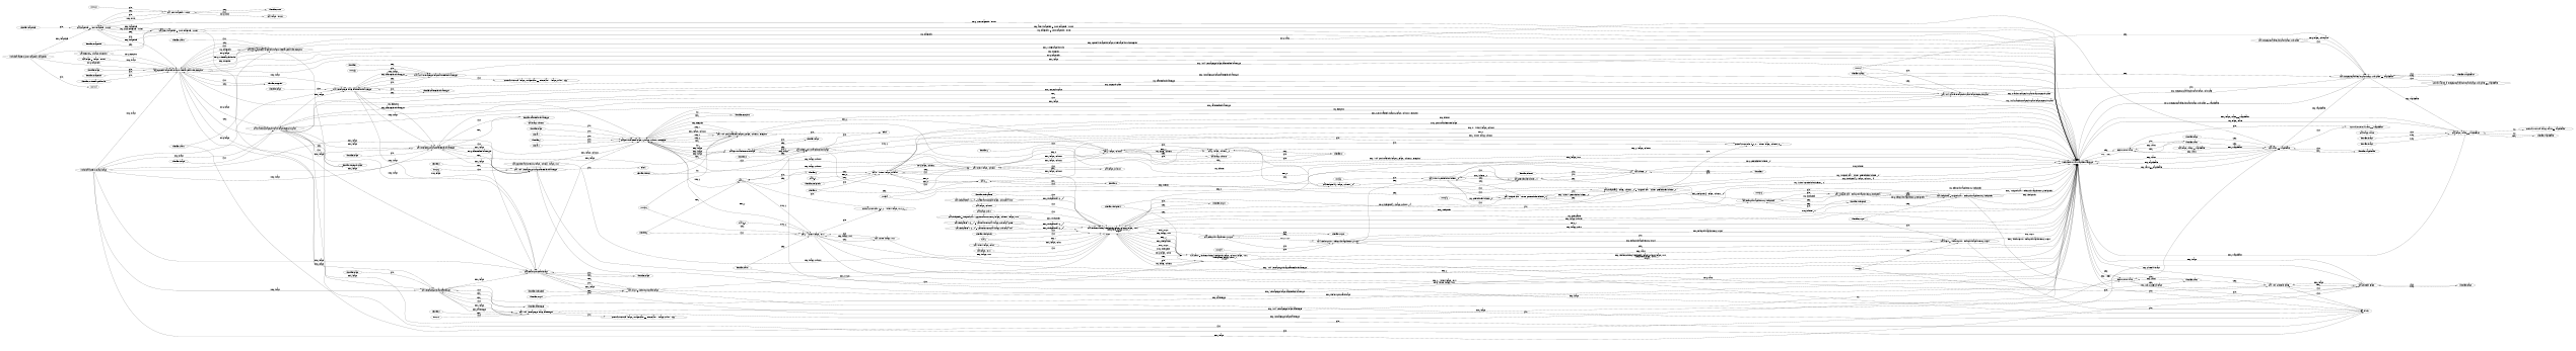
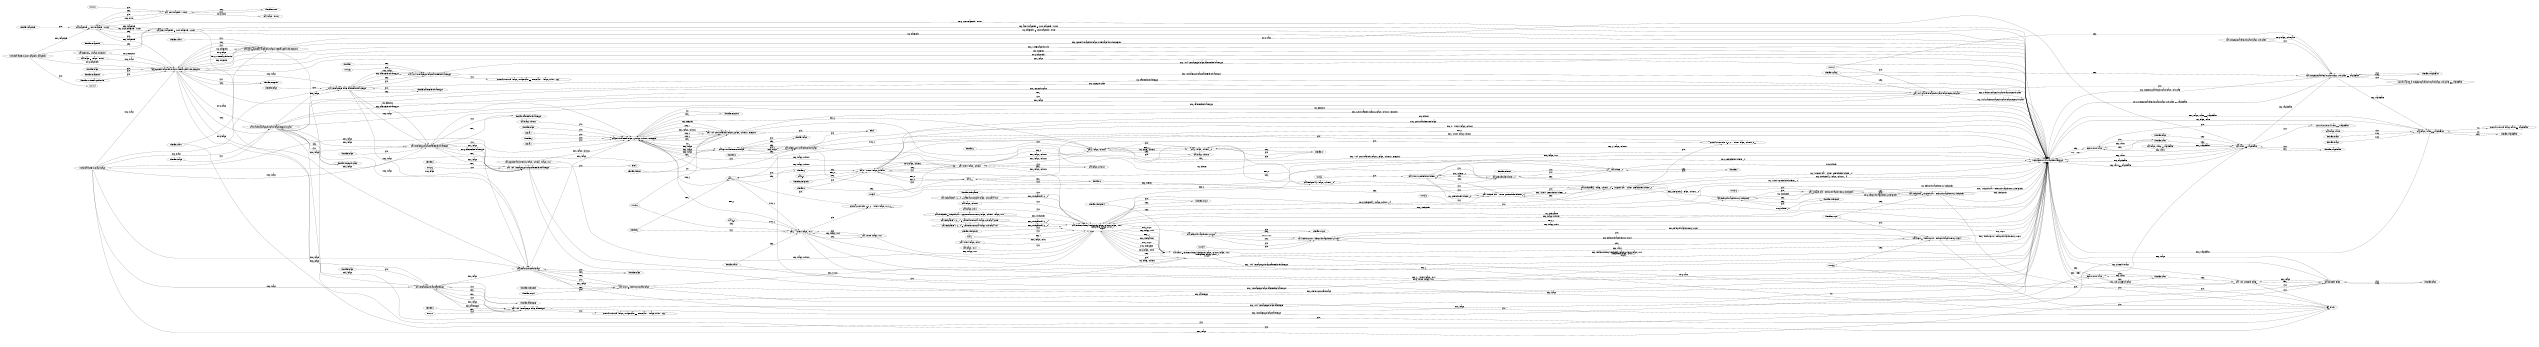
  digraph {
    rankdir=LR
    n1 [label="(Call,image_info != (const ImageInfo *) NULL)"]
    n2 [label="(Call,(const ImageInfo *) NULL)"]
    n3 [label="(Call,assert(image_info != (const ImageInfo *) NULL))"]
    n4 [label="(Call,OpenBlob(image_info,image,WriteBinaryBlobMode,exception))"]
    n5 [label="(MethodReturn,static MagickBooleanType)"]
    n6 [label="(Call,(Image *) NULL)"]
    n7 [label="(Identifier,NULL)"]
    n8 [label="(Block,)"]
    n9 [label="(Call,status=OpenBlob(image_info,image,WriteBinaryBlobMode,exception))"]
    n10 [label="(Call,TransformImageColorspace(image,sRGBColorspace))"]
    n11 [label="(Call,SetImageType(image,PaletteType))"]
    n12 [label="(Call,sixel_output_create(image))"]
    n13 [label="(Call,GetVirtualPixels(image,0,y,image->columns,1,exception))"]
    n14 [label="(Call,SetImageType(image,PaletteBilevelMatteType))"]
    n15 [label="(Call,SetImageType(image,PaletteBilevelMatteType))"]
    n16 [label="(Identifier,exception)"]
    n17 [label="(Return,return(status);)"]
    n18 [label="(Return,return(status);)"]
    n19 [label="(MethodParameterIn,const ImageInfo *image_info)"]
    n20 [label=1007104]
    n21 [label="(Call,status == MagickFalse)"]
    n22 [label="(Call,(void) TransformImageColorspace(image,sRGBColorspace))"]
    n23 [label="(Identifier,sRGBColorspace)"]
    n24 [label="(Call,(void) SetImageType(image,PaletteType))"]
    n25 [label="(Identifier,PaletteType)"]
    n26 [label="(Call,output = sixel_output_create(image))"]
    n27 [label="(Call,CloseBlob(image))"]
    n28 [label="(Identifier,image)"]
    n29 [label="(Call,y++)"]
    n30 [label="(Call,(void) GetVirtualPixels(image,0,y,image->columns,1,exception))"]
    n31 [label="(Call,GetVirtualIndexQueue(image))"]
    n32 [label="(Call,(ssize_t) image->columns)"]
    n33 [label="(Call,y * image->columns)"]
    n34 [label="(Identifier,exception)"]
    n35 [label="(Call,(void) SetImageType(image,PaletteBilevelMatteType))"]
    n36 [label="(Identifier,PaletteBilevelMatteType)"]
    n37 [label="(Call,(void) SetImageType(image,PaletteBilevelMatteType))"]
    n38 [label="(Identifier,PaletteBilevelMatteType)"]
    n39 [label="(Call,IssRGBCompatibleColorspace(image->colorspace) == MagickFalse)"]
    n40 [label="(ControlStructure,if (status == MagickFalse))"]
    n41 [label="(Identifier,MagickFalse)"]
    n42 [label="(Identifier,status)"]
    n43 [label="(Call,image->matte == MagickFalse)"]
    n44 [label="(Identifier,MagickFalse)"]
    n45 [label="(ControlStructure,if (IssRGBCompatibleColorspace(image->colorspace) == MagickFalse))"]
    n46 [label="(ControlStructure,if (image->matte == MagickFalse))"]
    n47 [label="(Identifier,MagickFalse)"]
    n48 [label="(ControlStructure,if ((image->storage_class == DirectClass) || (image->colors > 256)))"]
    n49 [label="(Call,sixel_encode_impl(sixel_pixels, image->columns, image->rows,\n                          sixel_palette, image->colors, -1,\n                          output))"]
    n50 [label="(Call,(void) CloseBlob(image))"]
    n51 [label="(Identifier,image)"]
    n52 [label="(Call,status = sixel_encode_impl(sixel_pixels, image->columns, image->rows,\n                          sixel_palette, image->colors, -1,\n                          output))"]
    n53 [label="(Call,RelinquishMagickMemory(sixel_pixels))"]
    n54 [label="(Call,RelinquishMagickMemory(output))"]
    n55 [label="(Identifier,output)"]
    n56 [label="(Call,(unsigned char *) RelinquishMagickMemory(sixel_pixels))"]
    n57 [label="(Identifier,sixel_pixels)"]
    n58 [label="(Call,(sixel_output_t *) RelinquishMagickMemory(output))"]
    n59 [label="(Identifier,output)"]
    n60 [label="(Identifier,status)"]
    n61 [label="(Call,sixel_pixels =(unsigned char *) RelinquishMagickMemory(sixel_pixels))"]
    n62 [label="(Call,output = (sixel_output_t *) RelinquishMagickMemory(output))"]
    n63 [label="(Call,y < (ssize_t) image->rows)"]
    n64 [label="(ControlStructure,for (y=0; y < (ssize_t) image->rows; y++))"]
    n65 [label="(Identifier,y)"]
    n66 [label="(Block,)"]
    n67 [label="(Call,indexes=GetVirtualIndexQueue(image))"]
    n68 [label="(Identifier,image)"]
    n69 [label="(Call,x < (ssize_t) image->columns)"]
    n70 [label="(Call,image->columns)"]
    n71 [label="(Call,y * image->columns + x)"]
    n72 [label="(Call,image->columns)"]
    n73 [label="(Call,(ssize_t) image->rows)"]
    n74 [label="(Call,GetPixelIndex(indexes + x))"]
    n75 [label="(Call,indexes + x)"]
    n76 [label="(Call,(ssize_t) GetPixelIndex(indexes + x))"]
    n77 [label="(Identifier,x)"]
    n78 [label="(Call,(unsigned char) ((ssize_t) GetPixelIndex(indexes + x)))"]
    n79 [label="(Call,sixel_pixels[y * image->columns + x] = (unsigned char) ((ssize_t) GetPixelIndex(indexes + x)))"]
    n80 [label="(ControlStructure,for (x=0; x < (ssize_t) image->columns; x++))"]
    n81 [label="(Call,x++)"]
    n82 [label="(Identifier,x)"]
    n83 [label="(Call,sixel_pixels[y * image->columns + x])"]
    n84 [label="(Identifier,x)"]
    n85 [label="(ControlStructure,if ((image->storage_class == DirectClass) || (image->colors > 256)))"]
    n86 [label="(Block,)"]
    n87 [label="(Call,-1)"]
    n88 [label="(Literal,1)"]
    n89 [label="(Identifier,output)"]
    n90 [label="(Call,AcquireQuantumMemory(image->columns , image->rows))"]
    n91 [label="(Identifier,image)"]
    n92 [label="(Call,(ssize_t) image->colors)"]
    n93 [label="(Identifier,y)"]
    n94 [label="(Identifier,image_info)"]
    n95 [label="(Call,image->matte)"]
    n96 [label="(Identifier,y)"]
    n97 [label="(Identifier,image_info)"]
    n98 [label="(Identifier,sixel_pixels)"]
    n99 [label="(Identifier,sixel_pixels)"]
    n100 [label="(Identifier,indexes)"]
    n101 [label="(Call,image->rows)"]
    n102 [label="(Identifier,y)"]
    n103 [label="(Identifier,status)"]
    n104 [label="(Identifier,i)"]
    n105 [label="(Identifier,sixel_palette)"]
    n106 [label="(Call,sixel_palette[i * 3 + 2] = ScaleQuantumToChar(image->colormap[i].blue))"]
    n107 [label="(Identifier,opacity)"]
    n108 [label="(Identifier,status)"]
    n109 [label="(Identifier,WriteBinaryBlobMode)"]
    n110 [label="(Call,image->columns)"]
    n111 [label="(Identifier,sixel_pixels)"]
    n112 [label="(Identifier,i)"]
    n113 [label="(Identifier,x)"]
    n114 [label="(Call,exception=(&image->exception))"]
    n115 [label="(Call,image != (Image *) NULL)"]
    n116 [label="(Identifier,status)"]
    n117 [label="(Call,image->colors)"]
    n118 [label="(Identifier,x)"]
    n119 [label="(Identifier,image)"]
    n120 [label="(Call,image->debug != MagickFalse)"]
    n121 [label="(Identifier,image)"]
    n122 [label="(Identifier,image)"]
    n123 [label="(Literal,0)"]
    n124 [label="(Identifier,image)"]
    n125 [label="(Identifier,indexes)"]
    n126 [label="(MethodParameterIn,Image *image)"]
    n127 [label="(Identifier,i)"]
    n128 [label="(Call,sixel_pixels =(unsigned char *) AcquireQuantumMemory(image->columns , image->rows))"]
    n129 [label="(Call,x=0)"]
    n130 [label="(Identifier,output)"]
    n131 [label="(Call,image->columns)"]
    n132 [label="(Call,sixel_palette[i * 3 + 1] = ScaleQuantumToChar(image->colormap[i].green))"]
    n133 [label="(Identifier,image)"]
    n134 [label="(Identifier,image)"]
    n135 [label="(Identifier,image)"]
    n136 [label="(Call,y=0)"]
    n137 [label="(Identifier,image)"]
    n138 [label="(Identifier,image_info)"]
    n139 [label="(Call,IssRGBCompatibleColorspace(image->colorspace))"]
    n140 [label="(Call,sixel_palette[i * 3 + 0] = ScaleQuantumToChar(image->colormap[i].red))"]
    n141 [label="(Identifier,sixel_pixels)"]
    1000122
    1000184
    1000212
    1000573
    1000579
    1000583
    1000508
    1000548
    1000546
    1000529
    1000233
    1000306
    n1 -> n2 [label="CFG: "]
    n1 -> n3 [label="AST: "]
    n1 -> n3 [label="DDG: image_info"]
    n1 -> n3 [label="DDG: (const ImageInfo *) NULL"]
    n1 -> n4 [label="DDG: image_info"]
    n1 -> n5 [label="DDG: (const ImageInfo *) NULL"]
    n2 -> n1 [label="AST: "]
    n2 -> n1 [label="DDG: NULL"]
    n2 -> n6 [label="DDG: NULL"]
    n2 -> n7 [label="CFG: "]
    n3 -> n1 [label="CFG: "]
    n3 -> n5 [label="DDG: assert(image_info != (const ImageInfo *) NULL)"]
    n3 -> n5 [label="DDG: image_info != (const ImageInfo *) NULL"]
    n3 -> n8 [label="AST: "]
    n4 -> n5 [label="DDG: WriteBinaryBlobMode"]
    n4 -> n5 [label="DDG: exception"]
    n4 -> n5 [label="DDG: image_info"]
    n4 -> n5 [label="DDG: image"]
    n4 -> n9 [label="AST: "]
    n4 -> n9 [label="DDG: image_info"]
    n4 -> n9 [label="DDG: image"]
    n4 -> n9 [label="DDG: WriteBinaryBlobMode"]
    n4 -> n9 [label="DDG: exception"]
    n4 -> n10 [label="DDG: image"]
    n4 -> n11 [label="DDG: image"]
    n4 -> n12 [label="DDG: image"]
    n4 -> n13 [label="DDG: exception"]
    n4 -> n14 [label="DDG: image"]
    n4 -> n15 [label="DDG: image"]
    n4 -> n16 [label="CFG: "]
    n5 -> n17 [label="CFG: "]
    n5 -> n18 [label="CFG: "]
    n7 -> n2 [label="AST: "]
    n9 -> n4 [label="CFG: "]
    n9 -> n5 [label="DDG: OpenBlob(image_info,image,WriteBinaryBlobMode,exception)"]
    n9 -> n8 [label="AST: "]
    n9 -> n21 [label="DDG: status"]
    n10 -> n5 [label="DDG: sRGBColorspace"]
    n10 -> n11 [label="DDG: image"]
    n10 -> n12 [label="DDG: image"]
    n10 -> n14 [label="DDG: image"]
    n10 -> n15 [label="DDG: image"]
    n10 -> n22 [label="AST: "]
    n10 -> n22 [label="DDG: image"]
    n10 -> n22 [label="DDG: sRGBColorspace"]
    n10 -> n23 [label="CFG: "]
    n11 -> n5 [label="DDG: PaletteType"]
    n11 -> n12 [label="DDG: image"]
    n11 -> n24 [label="AST: "]
    n11 -> n24 [label="DDG: image"]
    n11 -> n24 [label="DDG: PaletteType"]
    n11 -> n25 [label="CFG: "]
    n12 -> n13 [label="DDG: image"]
    n12 -> n26 [label="AST: "]
    n12 -> n26 [label="DDG: image"]
    n12 -> n27 [label="DDG: image"]
    n12 -> n28 [label="CFG: "]
    n13 -> n5 [label="DDG: exception"]
    n13 -> n29 [label="DDG: y"]
    n13 -> n30 [label="AST: "]
    n13 -> n30 [label="DDG: image"]
    n13 -> n30 [label="DDG: exception"]
    n13 -> n30 [label="DDG: 1"]
    n13 -> n30 [label="DDG: image->columns"]
    n13 -> n30 [label="DDG: 0"]
    n13 -> n30 [label="DDG: y"]
    n13 -> n31 [label="DDG: image"]
    n13 -> n32 [label="DDG: image->columns"]
    n13 -> n33 [label="DDG: y"]
    n13 -> n34 [label="CFG: "]
    n14 -> n5 [label="DDG: PaletteBilevelMatteType"]
    n14 -> n12 [label="DDG: image"]
    n14 -> n15 [label="DDG: image"]
    n14 -> n15 [label="DDG: PaletteBilevelMatteType"]
    n14 -> n35 [label="AST: "]
    n14 -> n35 [label="DDG: image"]
    n14 -> n35 [label="DDG: PaletteBilevelMatteType"]
    n14 -> n36 [label="CFG: "]
    n15 -> n5 [label="DDG: PaletteBilevelMatteType"]
    n15 -> n12 [label="DDG: image"]
    n15 -> n37 [label="AST: "]
    n15 -> n37 [label="DDG: image"]
    n15 -> n37 [label="DDG: PaletteBilevelMatteType"]
    n15 -> n38 [label="CFG: "]
    n16 -> n4 [label="AST: "]
    n17 -> n5 [label="DDG: <RET>"]
    n17 -> n40 [label="AST: "]
    n17 -> n42 [label="CFG: "]
    n18 -> n5 [label="DDG: <RET>"]
    n18 -> n8 [label="AST: "]
    n18 -> n60 [label="CFG: "]
    n19 -> n1 [label="DDG: image_info"]
    n19 -> n4 [label="DDG: image_info"]
    n19 -> n5 [label="DDG: image_info"]
    n19 -> n20 [label="AST: "]
    n21 -> n5 [label="DDG: status"]
    n21 -> n5 [label="DDG: MagickFalse"]
    n21 -> n5 [label="DDG: status == MagickFalse"]
    n21 -> n17 [label="DDG: status"]
    n21 -> n39 [label="DDG: MagickFalse"]
    n21 -> n40 [label="AST: "]
    n21 -> n41 [label="CFG: "]
    n22 -> n5 [label="DDG: TransformImageColorspace(image,sRGBColorspace)"]
    n22 -> n5 [label="DDG: (void) TransformImageColorspace(image,sRGBColorspace)"]
    n22 -> n10 [label="CFG: "]
    n22 -> n45 [label="AST: "]
    n23 -> n10 [label="AST: "]
    n24 -> n5 [label="DDG: (void) SetImageType(image,PaletteType)"]
    n24 -> n5 [label="DDG: SetImageType(image,PaletteType)"]
    n24 -> n11 [label="CFG: "]
    n24 -> n48 [label="AST: "]
    n25 -> n11 [label="AST: "]
    n26 -> n5 [label="DDG: sixel_output_create(image)"]
    n26 -> n8 [label="AST: "]
    n26 -> n12 [label="CFG: "]
    n26 -> n49 [label="DDG: output"]
    n27 -> n5 [label="DDG: image"]
    n27 -> n50 [label="AST: "]
    n27 -> n50 [label="DDG: image"]
    n27 -> n51 [label="CFG: "]
    n28 -> n12 [label="AST: "]
    n29 -> n63 [label="DDG: y"]
    n29 -> n64 [label="AST: "]
    n29 -> n65 [label="CFG: "]
    n30 -> n5 [label="DDG: GetVirtualPixels(image,0,y,image->columns,1,exception)"]
    n30 -> n5 [label="DDG: (void) GetVirtualPixels(image,0,y,image->columns,1,exception)"]
    n30 -> n13 [label="CFG: "]
    n30 -> n66 [label="AST: "]
    n31 -> n13 [label="DDG: image"]
    n31 -> n27 [label="DDG: image"]
    n31 -> n67 [label="AST: "]
    n31 -> n67 [label="DDG: image"]
    n31 -> n68 [label="CFG: "]
    n32 -> n13 [label="DDG: image->columns"]
    n32 -> n33 [label="DDG: image->columns"]
    n32 -> n49 [label="DDG: image->columns"]
    n32 -> n69 [label="AST: "]
    n32 -> n69 [label="DDG: image->columns"]
    n32 -> n70 [label="CFG: "]
    n33 -> n29 [label="DDG: y"]
    n33 -> n32 [label="DDG: image->columns"]
    n33 -> n71 [label="AST: "]
    n33 -> n71 [label="DDG: y"]
    n33 -> n71 [label="DDG: image->columns"]
    n33 -> n72 [label="CFG: "]
    n34 -> n13 [label="AST: "]
    n35 -> n5 [label="DDG: (void) SetImageType(image,PaletteBilevelMatteType)"]
    n35 -> n5 [label="DDG: SetImageType(image,PaletteBilevelMatteType)"]
    n35 -> n14 [label="CFG: "]
    n35 -> n85 [label="AST: "]
    n36 -> n14 [label="AST: "]
    n37 -> n5 [label="DDG: (void) SetImageType(image,PaletteBilevelMatteType)"]
    n37 -> n5 [label="DDG: SetImageType(image,PaletteBilevelMatteType)"]
    n37 -> n15 [label="CFG: "]
    n37 -> n86 [label="AST: "]
    n38 -> n15 [label="AST: "]
    n39 -> n5 [label="DDG: IssRGBCompatibleColorspace(image->colorspace)"]
    n39 -> n5 [label="DDG: IssRGBCompatibleColorspace(image->colorspace) == MagickFalse"]
    n39 -> n43 [label="DDG: MagickFalse"]
    n39 -> n44 [label="CFG: "]
    n39 -> n45 [label="AST: "]
    n41 -> n21 [label="AST: "]
    n42 -> n17 [label="AST: "]
    n42 -> n17 [label="DDG: status"]
    n42 -> n21 [label="CFG: "]
    n43 -> n5 [label="DDG: image->matte"]
    n43 -> n5 [label="DDG: MagickFalse"]
    n43 -> n5 [label="DDG: image->matte == MagickFalse"]
    n43 -> n46 [label="AST: "]
    n43 -> n47 [label="CFG: "]
    n44 -> n39 [label="AST: "]
    n47 -> n43 [label="AST: "]
    n49 -> n5 [label="DDG: image->rows"]
    n49 -> n5 [label="DDG: sixel_palette"]
    n49 -> n5 [label="DDG: image->columns"]
    n49 -> n5 [label="DDG: -1"]
    n49 -> n5 [label="DDG: image->colors"]
    n49 -> n52 [label="AST: "]
    n49 -> n52 [label="DDG: image->columns"]
    n49 -> n52 [label="DDG: image->rows"]
    n49 -> n52 [label="DDG: -1"]
    n49 -> n52 [label="DDG: sixel_palette"]
    n49 -> n52 [label="DDG: output"]
    n49 -> n52 [label="DDG: sixel_pixels"]
    n49 -> n52 [label="DDG: image->colors"]
    n49 -> n53 [label="DDG: sixel_pixels"]
    n49 -> n54 [label="DDG: output"]
    n49 -> n55 [label="CFG: "]
    n50 -> n5 [label="DDG: CloseBlob(image)"]
    n50 -> n5 [label="DDG: (void) CloseBlob(image)"]
    n50 -> n8 [label="AST: "]
    n50 -> n27 [label="CFG: "]
    n51 -> n27 [label="AST: "]
    n52 -> n5 [label="DDG: status"]
    n52 -> n5 [label="DDG: sixel_encode_impl(sixel_pixels, image->columns, image->rows,\n                          sixel_palette, image->colors, -1,\n                          output)"]
    n52 -> n8 [label="AST: "]
    n52 -> n18 [label="DDG: status"]
    n52 -> n49 [label="CFG: "]
    n53 -> n56 [label="AST: "]
    n53 -> n56 [label="DDG: sixel_pixels"]
    n53 -> n57 [label="CFG: "]
    n54 -> n58 [label="AST: "]
    n54 -> n58 [label="DDG: output"]
    n54 -> n59 [label="CFG: "]
    n55 -> n49 [label="AST: "]
    n56 -> n5 [label="DDG: RelinquishMagickMemory(sixel_pixels)"]
    n56 -> n53 [label="CFG: "]
    n56 -> n61 [label="AST: "]
    n56 -> n61 [label="DDG: RelinquishMagickMemory(sixel_pixels)"]
    n57 -> n53 [label="AST: "]
    n58 -> n5 [label="DDG: RelinquishMagickMemory(output)"]
-   n58 -> n76 [label="CFG: "]
+   n58 -> n54 [label="CFG: "]
    n58 -> n62 [label="AST: "]
    n58 -> n62 [label="DDG: RelinquishMagickMemory(output)"]
    n59 -> n54 [label="AST: "]
    n60 -> n18 [label="AST: "]
    n60 -> n18 [label="DDG: status"]
    n60 -> n50 [label="CFG: "]
    n61 -> n5 [label="DDG: sixel_pixels"]
    n61 -> n5 [label="DDG: (unsigned char *) RelinquishMagickMemory(sixel_pixels)"]
    n61 -> n8 [label="AST: "]
    n61 -> n56 [label="CFG: "]
    n62 -> n5 [label="DDG: output"]
    n62 -> n5 [label="DDG: (sixel_output_t *) RelinquishMagickMemory(output)"]
    n62 -> n8 [label="AST: "]
    n62 -> n58 [label="CFG: "]
    n63 -> n5 [label="DDG: y"]
    n63 -> n5 [label="DDG: y < (ssize_t) image->rows"]
    n63 -> n5 [label="DDG: (ssize_t) image->rows"]
    n63 -> n13 [label="DDG: y"]
    n63 -> n64 [label="AST: "]
    n63 -> n73 [label="CFG: "]
    n65 -> n29 [label="AST: "]
    n65 -> n69 [label="CFG: "]
    n67 -> n5 [label="DDG: GetVirtualIndexQueue(image)"]
    n67 -> n5 [label="DDG: indexes"]
    n67 -> n31 [label="CFG: "]
    n67 -> n66 [label="AST: "]
    n67 -> n74 [label="DDG: indexes"]
    n67 -> n75 [label="DDG: indexes"]
    n68 -> n31 [label="AST: "]
    n69 -> n5 [label="DDG: (ssize_t) image->columns"]
    n69 -> n5 [label="DDG: x < (ssize_t) image->columns"]
    n69 -> n5 [label="DDG: x"]
    n69 -> n32 [label="CFG: "]
    n69 -> n71 [label="DDG: x"]
    n69 -> n75 [label="DDG: x"]
    n69 -> n80 [label="AST: "]
    n69 -> n81 [label="DDG: x"]
    n70 -> n32 [label="AST: "]
    n71 -> n5 [label="DDG: y * image->columns"]
    n71 -> n83 [label="AST: "]
    n71 -> n84 [label="CFG: "]
    n72 -> n33 [label="AST: "]
    n73 -> n49 [label="DDG: image->rows"]
    n73 -> n63 [label="AST: "]
    n73 -> n63 [label="DDG: image->rows"]
    n74 -> n5 [label="DDG: indexes + x"]
    n74 -> n75 [label="CFG: "]
    n74 -> n76 [label="AST: "]
    n74 -> n76 [label="DDG: indexes + x"]
    n75 -> n5 [label="DDG: indexes"]
    n75 -> n74 [label="AST: "]
    n75 -> n77 [label="CFG: "]
    n76 -> n5 [label="DDG: GetPixelIndex(indexes + x)"]
    n76 -> n74 [label="CFG: "]
    n76 -> n78 [label="AST: "]
    n76 -> n78 [label="DDG: GetPixelIndex(indexes + x)"]
    n77 -> n75 [label="AST: "]
    n78 -> n5 [label="DDG: (ssize_t) GetPixelIndex(indexes + x)"]
    n78 -> n76 [label="CFG: "]
    n78 -> n79 [label="AST: "]
    n78 -> n79 [label="DDG: (ssize_t) GetPixelIndex(indexes + x)"]
    n79 -> n5 [label="DDG: sixel_pixels[y * image->columns + x]"]
    n79 -> n5 [label="DDG: (unsigned char) ((ssize_t) GetPixelIndex(indexes + x))"]
    n79 -> n49 [label="DDG: sixel_pixels[y * image->columns + x]"]
    n79 -> n53 [label="DDG: sixel_pixels[y * image->columns + x]"]
    n79 -> n78 [label="CFG: "]
    n79 -> n80 [label="AST: "]
    n81 -> n69 [label="DDG: x"]
    n81 -> n80 [label="AST: "]
    n81 -> n82 [label="CFG: "]
    n82 -> n79 [label="CFG: "]
    n82 -> n81 [label="AST: "]
    n83 -> n71 [label="CFG: "]
    n83 -> n79 [label="AST: "]
    n84 -> n33 [label="CFG: "]
    n84 -> n71 [label="AST: "]
    n87 -> n49 [label="AST: "]
    n87 -> n49 [label="DDG: 1"]
    n88 -> n13 [label="AST: "]
    n89 -> n61 [label="CFG: "]
    n89 -> n62 [label="AST: "]
    n90 -> n13 [label="DDG: image->columns"]
    n90 -> n49 [label="DDG: image->columns"]
    n91 -> n10 [label="AST: "]
    n92 -> n49 [label="DDG: image->colors"]
    n93 -> n29 [label="CFG: "]
    n93 -> n63 [label="AST: "]
    n94 -> n4 [label="AST: "]
    n95 -> n43 [label="AST: "]
    n96 -> n13 [label="AST: "]
    n97 -> n1 [label="AST: "]
    n98 -> n52 [label="CFG: "]
    n98 -> n61 [label="AST: "]
    n99 -> n26 [label="CFG: "]
    n100 -> n75 [label="AST: "]
    n101 -> n49 [label="AST: "]
    n102 -> n33 [label="AST: "]
    n103 -> n52 [label="AST: "]
    n103 -> n63 [label="CFG: "]
    n104 -> n24 [label="CFG: "]
    n105 -> n49 [label="AST: "]
    n106 -> n49 [label="DDG: sixel_palette[i * 3 + 2]"]
    n107 -> n22 [label="CFG: "]
    n107 -> n39 [label="CFG: "]
    n108 -> n9 [label="AST: "]
    n109 -> n4 [label="AST: "]
    n110 -> n49 [label="AST: "]
    n111 -> n69 [label="CFG: "]
    n112 -> n37 [label="CFG: "]
    n113 -> n69 [label="AST: "]
    n113 -> n81 [label="CFG: "]
    n114 -> n4 [label="DDG: exception"]
    n115 -> n4 [label="DDG: image"]
    n116 -> n9 [label="CFG: "]
    n116 -> n21 [label="AST: "]
    n117 -> n49 [label="AST: "]
    n118 -> n67 [label="CFG: "]
    n119 -> n14 [label="AST: "]
    n120 -> n21 [label="DDG: MagickFalse"]
    n121 -> n4 [label="AST: "]
    n122 -> n11 [label="AST: "]
    n123 -> n13 [label="AST: "]
    n124 -> n15 [label="AST: "]
    n125 -> n30 [label="CFG: "]
    n125 -> n67 [label="AST: "]
    n126 -> n4 [label="DDG: image"]
    n126 -> n10 [label="DDG: image"]
    n126 -> n11 [label="DDG: image"]
    n126 -> n12 [label="DDG: image"]
    n126 -> n13 [label="DDG: image"]
    n126 -> n14 [label="DDG: image"]
    n126 -> n15 [label="DDG: image"]
    n126 -> n27 [label="DDG: image"]
    n126 -> n31 [label="DDG: image"]
    n127 -> n35 [label="CFG: "]
    n128 -> n49 [label="DDG: sixel_pixels"]
    n129 -> n69 [label="DDG: x"]
    n130 -> n26 [label="AST: "]
    n131 -> n13 [label="AST: "]
    n132 -> n49 [label="DDG: sixel_palette[i * 3 + 1]"]
    n133 -> n43 [label="CFG: "]
    n134 -> n43 [label="CFG: "]
    n135 -> n13 [label="AST: "]
    n136 -> n63 [label="DDG: y"]
    n137 -> n21 [label="CFG: "]
    n138 -> n3 [label="CFG: "]
    n139 -> n39 [label="AST: "]
    n139 -> n39 [label="DDG: image->colorspace"]
    n140 -> n49 [label="DDG: sixel_palette[i * 3 + 0]"]
    n141 -> n49 [label="AST: "]
    1000122 -> n2 [label="AST: "]
    1000184 -> n22 [label="AST: "]
    1000184 -> n39 [label="CFG: "]
    1000212 -> n24 [label="AST: "]
    1000573 -> n56 [label="AST: "]
    1000579 -> n58 [label="AST: "]
    1000583 -> n50 [label="AST: "]
    1000583 -> n62 [label="CFG: "]
    1000508 -> n30 [label="AST: "]
    1000508 -> n63 [label="CFG: "]
    1000548 -> n76 [label="AST: "]
    1000546 -> n78 [label="AST: "]
    1000529 -> n32 [label="AST: "]
    1000529 -> n74 [label="DDG: x"]
    1000233 -> n35 [label="AST: "]
    1000306 -> n37 [label="AST: "]
  }
